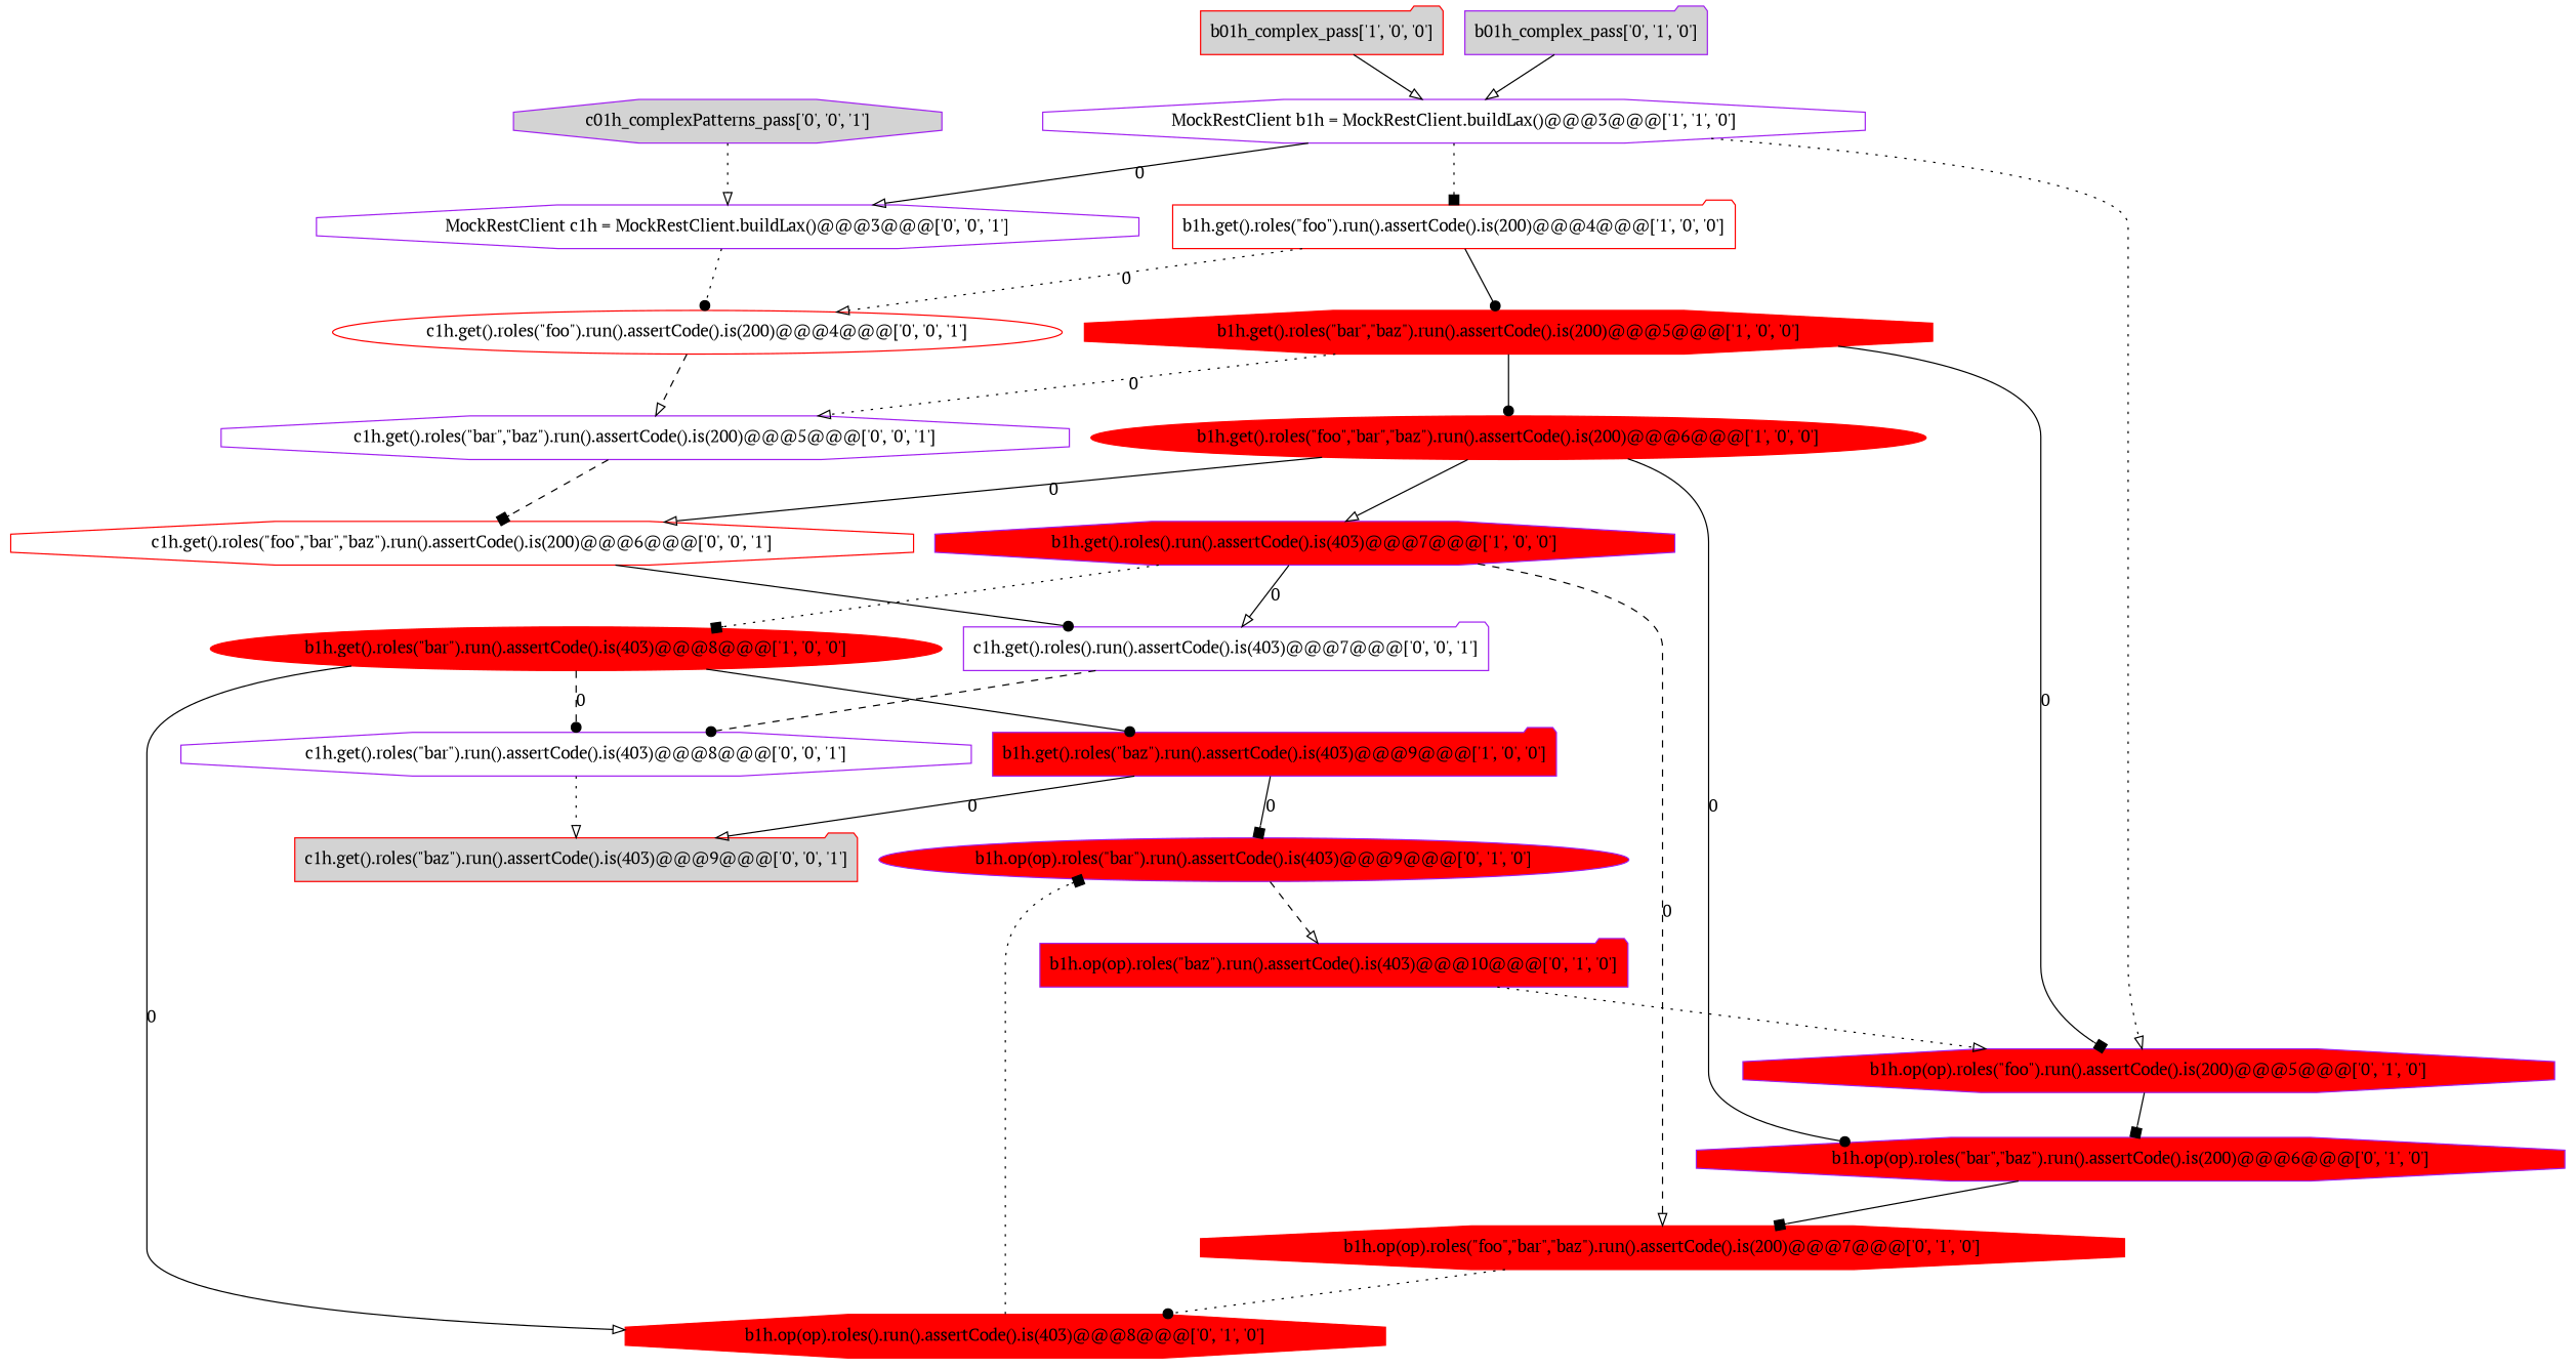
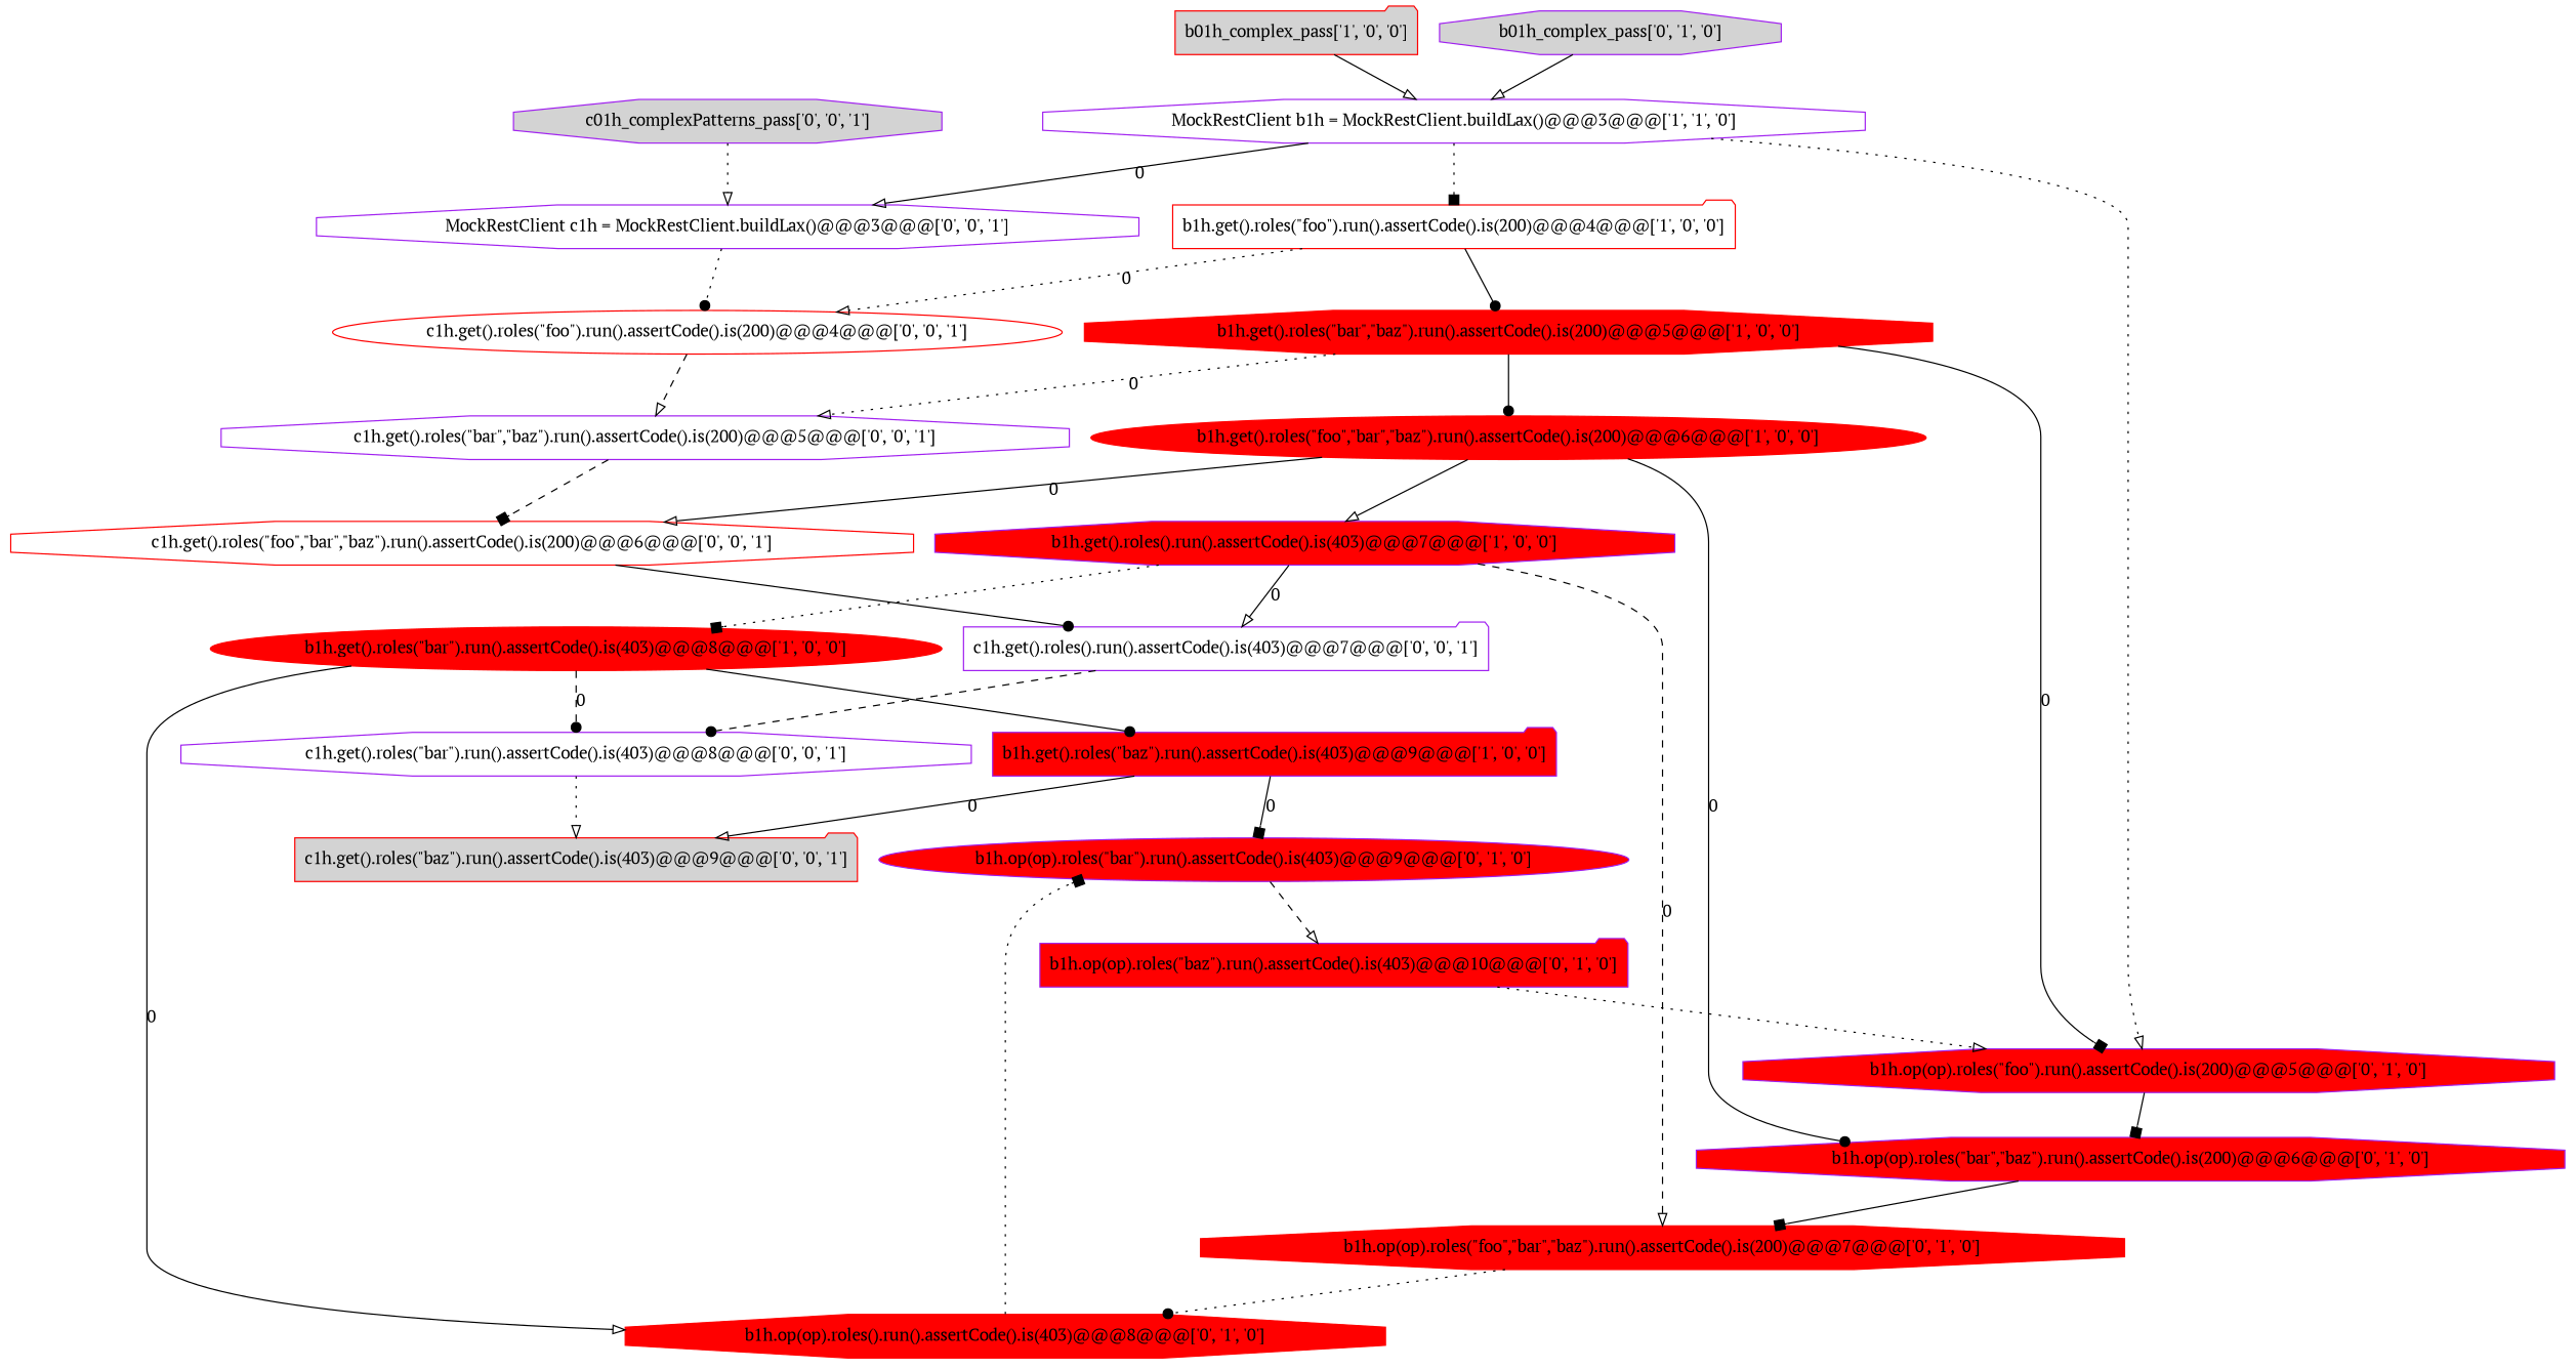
  digraph {
    fontname="PT Serif"
    node [fillcolor=red shape=octagon style=filled color=purple fontname="PT Serif"]
    edge [style=solid arrowhead=onormal fontname="PT Serif"]
    n1 [fillcolor=white label="c1h.get().roles(\"foo\").run().assertCode().is(200)@@@4@@@['0', '0', '1']" shape=ellipse color=red]
    n2 [fillcolor=white label="c1h.get().roles(\"bar\",\"baz\").run().assertCode().is(200)@@@5@@@['0', '0', '1']"]
    n3 [fillcolor=white label="c1h.get().roles().run().assertCode().is(403)@@@7@@@['0', '0', '1']" shape=folder]
    n4 [fillcolor=white label="c1h.get().roles(\"bar\").run().assertCode().is(403)@@@8@@@['0', '0', '1']"]
    n5 [label="b1h.get().roles(\"bar\",\"baz\").run().assertCode().is(200)@@@5@@@['1', '0', '0']" color=red]
    n6 [label="b1h.op(op).roles(\"foo\").run().assertCode().is(200)@@@5@@@['0', '1', '0']"]
    n7 [label="b1h.get().roles(\"foo\",\"bar\",\"baz\").run().assertCode().is(200)@@@6@@@['1', '0', '0']" shape=ellipse color=red]
    n8 [fillcolor=lightgray label="c1h.get().roles(\"baz\").run().assertCode().is(403)@@@9@@@['0', '0', '1']" shape=folder color=red]
    n9 [label="b1h.op(op).roles(\"foo\",\"bar\",\"baz\").run().assertCode().is(200)@@@7@@@['0', '1', '0']" color=red]
    n10 [label="b1h.op(op).roles().run().assertCode().is(403)@@@8@@@['0', '1', '0']" color=red]
    n11 [fillcolor=white label="MockRestClient c1h = MockRestClient.buildLax()@@@3@@@['0', '0', '1']"]
    n12 [label="b1h.get().roles(\"bar\").run().assertCode().is(403)@@@8@@@['1', '0', '0']" shape=ellipse color=red]
    n13 [label="b1h.get().roles(\"baz\").run().assertCode().is(403)@@@9@@@['1', '0', '0']" shape=folder]
    n14 [fillcolor=white label="b1h.get().roles(\"foo\").run().assertCode().is(200)@@@4@@@['1', '0', '0']" shape=folder color=red]
    n15 [label="b1h.op(op).roles(\"bar\",\"baz\").run().assertCode().is(200)@@@6@@@['0', '1', '0']"]
    n16 [label="b1h.op(op).roles(\"baz\").run().assertCode().is(403)@@@10@@@['0', '1', '0']" shape=folder]
    n17 [fillcolor=lightgray label="b01h_complex_pass['1', '0', '0']" shape=folder color=red]
    n18 [fillcolor=white label="MockRestClient b1h = MockRestClient.buildLax()@@@3@@@['1', '1', '0']"]
    n19 [fillcolor=white label="c1h.get().roles(\"foo\",\"bar\",\"baz\").run().assertCode().is(200)@@@6@@@['0', '0', '1']" color=red]
    n20 [fillcolor=lightgray label="c01h_complexPatterns_pass['0', '0', '1']"]
    n21 [label="b1h.op(op).roles(\"bar\").run().assertCode().is(403)@@@9@@@['0', '1', '0']" shape=ellipse]
    n22 [label="b1h.get().roles().run().assertCode().is(403)@@@7@@@['1', '0', '0']"]
-   n23 [fillcolor=lightgray label="b01h_complex_pass['0', '1', '0']" shape=folder]
+   n23 [fillcolor=lightgray label="b01h_complex_pass['0', '1', '0']"]
    n1 -> n2 [style=dashed]
    n2 -> n19 [style=dashed arrowhead=box]
    n3 -> n4 [style=dashed arrowhead=dot]
    n4 -> n8 [style=dotted]
    n5 -> n2 [label=0 style=dotted]
    n5 -> n6 [label=0 arrowhead=box]
    n5 -> n7 [arrowhead=dot]
    n6 -> n15 [arrowhead=box]
    n7 -> n15 [label=0 arrowhead=dot]
    n7 -> n19 [label=0]
    n7 -> n22
    n9 -> n10 [style=dotted arrowhead=dot]
    n10 -> n21 [style=dotted arrowhead=box]
    n11 -> n1 [style=dotted arrowhead=dot]
    n12 -> n4 [label=0 style=dashed arrowhead=dot]
    n12 -> n10 [label=0]
    n12 -> n13 [arrowhead=dot]
    n13 -> n8 [label=0]
    n13 -> n21 [label=0 arrowhead=box]
    n14 -> n1 [label=0 style=dotted]
    n14 -> n5 [arrowhead=dot]
    n15 -> n9 [arrowhead=box]
    n16 -> n6 [style=dotted]
    n17 -> n18
    n18 -> n6 [style=dotted]
    n18 -> n11 [label=0]
    n18 -> n14 [style=dotted arrowhead=box]
    n19 -> n3 [arrowhead=dot]
    n20 -> n11 [style=dotted]
    n21 -> n16 [style=dashed]
    n22 -> n3 [label=0]
    n22 -> n9 [label=0 style=dashed]
    n22 -> n12 [style=dotted arrowhead=box]
    n23 -> n18
  }
